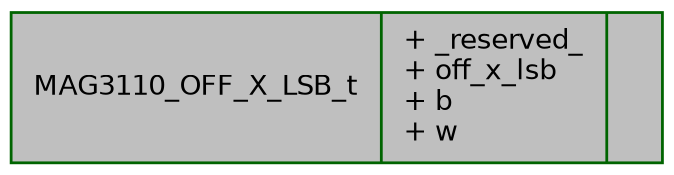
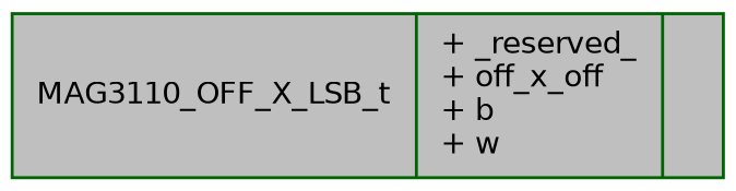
  digraph {
    rankdir=LR
-   n1 [color=darkgreen fillcolor=grey75 fontcolor=black fontname=Helvetica fontsize=10 height=0.2 label="{MAG3110_OFF_X_LSB_t\n|+ _reserved_\l+ off_x_lsb\l+ b\l+ w\l|}" shape=record style=filled width=0.4]
+   n1 [color=darkgreen fillcolor=grey75 fontcolor=black fontname=Helvetica fontsize=10 height=0.2 label="{MAG3110_OFF_X_LSB_t\n|+ _reserved_\l+ off_x_off\l+ b\l+ w\l|}" shape=record style=filled width=0.4]
  }
